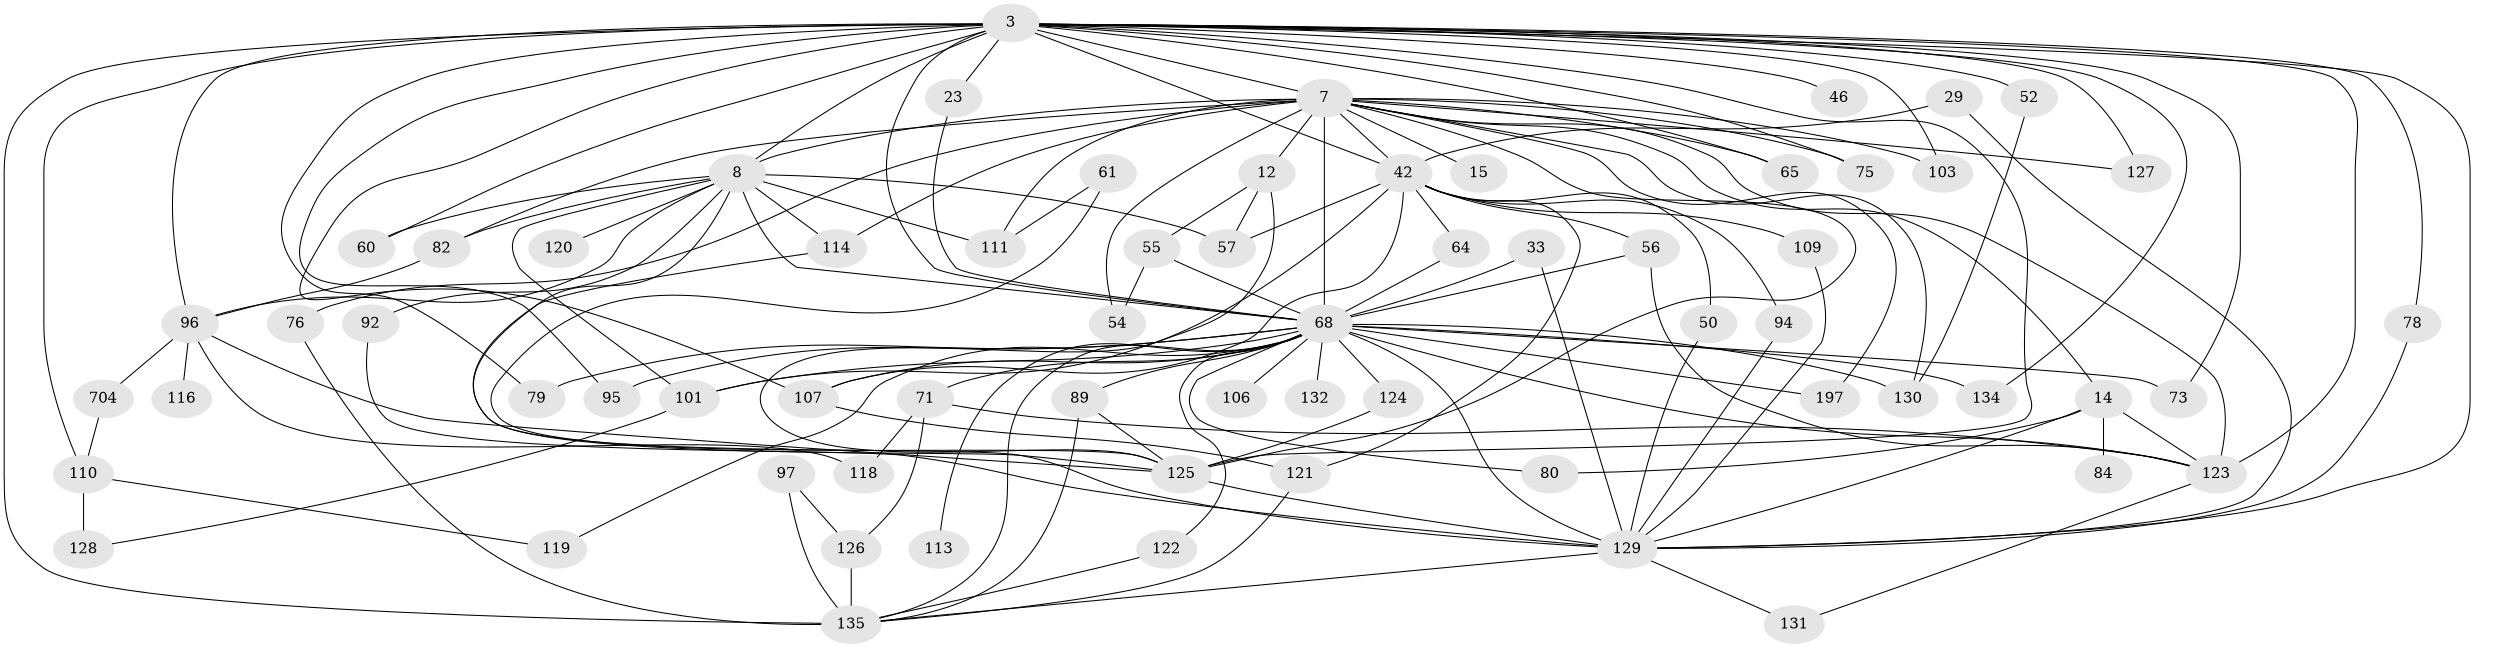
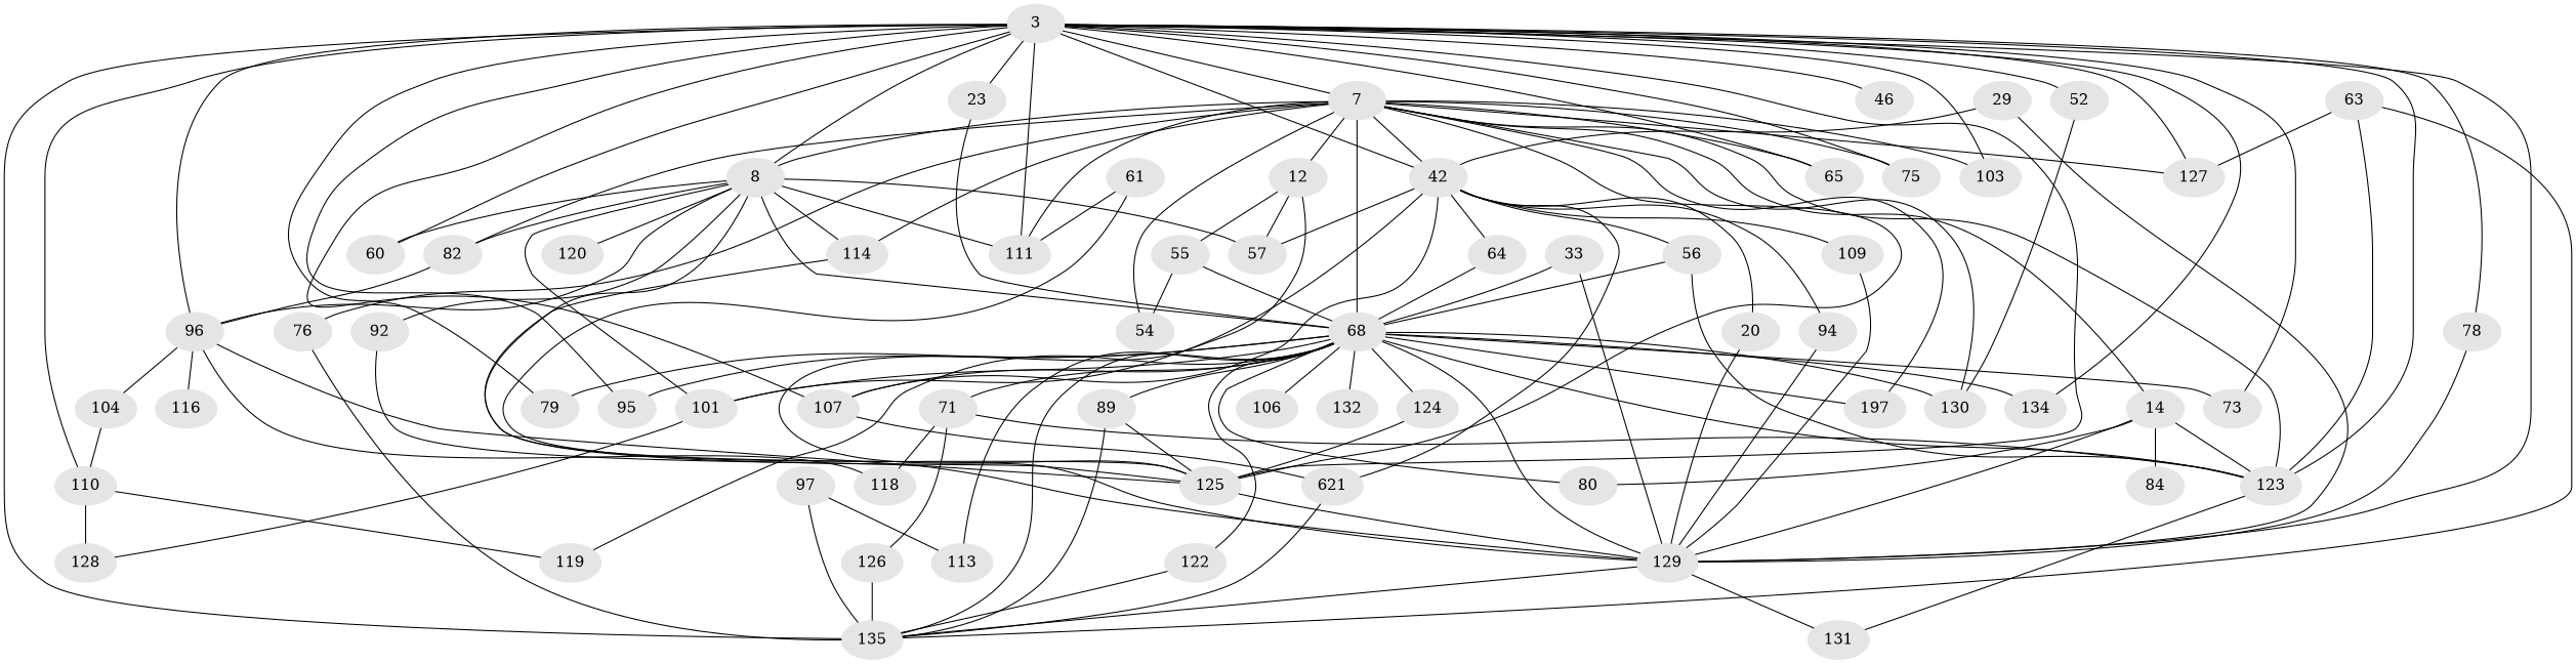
  graph {
    node [color=gray90 style=filled]
    3 [super="+1"]
    7 [super="+5"]
    8 [super="+4"]
    23
    42 [super="+36"]
    46
    52
    60
    65
    68 [super="+34+10+9"]
    73
    75
    78
    79
    95
    96 [super="+69"]
    103
    107 [super="+87"]
    110 [super="+74"]
    123 [super="+100+72+20+67"]
    125 [super="+77+108"]
    127 [super="+45"]
    129 [super="+70+59+115+85"]
    134 [super="+66+133"]
    135 [super="+37+62"]
    54
    12
    14
-   15
    76
    82
    111 [super="+26"]
    114 [super="+90"]
    n34 [label=197]
    130 [super="+83"]
    57 [super="+13"]
    92
    101 [super="+35"]
    120
-   50
+   50 [label=20]
    56 [super="+53"]
    64
    94
    109 [super="+102"]
-   121 [super="+112"]
+   121 [super="+112" label=621]
    80
    71 [super="+44"]
    89 [super="+86"]
    106
    113
    119
    122
    124
    132
    118
-   104 [label=704]
+   104
    116
    128 [super="+105"]
    131
    55
    84
    29
    33 [super="+31"]
    97 [super="+93+88"]
    61
+   63 [super="+49"]
    126
    3 -- 7 [weight=4]
    3 -- 8 [weight=4]
    3 -- 23
    3 -- 42 [weight=3]
    3 -- 46 [weight=2]
    3 -- 52 [weight=2]
    3 -- 60
    3 -- 65
-   3 -- 68 [weight=9]
+   3 -- 111 [weight=9]
    3 -- 73
    3 -- 75
    3 -- 78
    3 -- 79
    3 -- 95
    3 -- 96 [weight=6]
    3 -- 103
    3 -- 107 [weight=2]
    3 -- 110 [weight=3]
    3 -- 123 [weight=6]
    3 -- 125
    3 -- 127
    3 -- 129 [weight=4]
    3 -- 134
    3 -- 135 [weight=4]
    7 -- 8 [weight=4]
    7 -- 42 [weight=2]
    7 -- 65
    7 -- 68 [weight=9]
    7 -- 75
    7 -- 103
    7 -- 123
    7 -- 125
    7 -- 127 [weight=2]
    7 -- 54
    7 -- 12 [weight=2]
    7 -- 14 [weight=2]
-   7 -- 15
    7 -- 76
    7 -- 82
    7 -- 111
    7 -- 114
    7 -- n34
    7 -- 130
    8 -- 60
    8 -- 68 [weight=8]
    8 -- 96
    8 -- 125 [weight=2]
    8 -- 82
    8 -- 111 [weight=2]
    8 -- 114
    8 -- 57
    8 -- 92
    8 -- 101
    8 -- 120 [weight=2]
    23 -- 68
    42 -- 107 [weight=2]
    42 -- 57
    42 -- 101
    42 -- 50
    42 -- 56
    42 -- 64
    42 -- 94
    42 -- 109 [weight=2]
    42 -- 121
    52 -- 130
    68 -- 73
    68 -- 79
    68 -- 95
    68 -- 107
    68 -- 123
    68 -- 129 [weight=8]
    68 -- 134 [weight=3]
    68 -- 135 [weight=2]
    68 -- n34
    68 -- 130
    68 -- 101
    68 -- 80
    68 -- 71 [weight=2]
    68 -- 89
    68 -- 106 [weight=2]
    68 -- 113
    68 -- 119
    68 -- 122
    68 -- 124
    68 -- 132 [weight=2]
    78 -- 129
    96 -- 125
    96 -- 118
    96 -- 104
    96 -- 116
    107 -- 121
    110 -- 119
    110 -- 128 [weight=2]
    123 -- 131
    125 -- 129
    129 -- 135
    129 -- 131
    12 -- 125
    12 -- 57
    12 -- 55
    14 -- 123
    14 -- 129 [weight=3]
    14 -- 80
    14 -- 84
    76 -- 135
    82 -- 96
    114 -- 129
    92 -- 129
    101 -- 128
    50 -- 129
    56 -- 68
    56 -- 123
    64 -- 68
    94 -- 129
    109 -- 129
    121 -- 135
    71 -- 123
    71 -- 118
    71 -- 126
    89 -- 125
    89 -- 135
    122 -- 135
    124 -- 125
    104 -- 110
    55 -- 68
    55 -- 54
    29 -- 42
    29 -- 129
    33 -- 68 [weight=2]
    33 -- 129
    97 -- 135 [weight=2]
-   97 -- 126
+   97 -- 113
    61 -- 125
    61 -- 111
+   63 -- 123
+   63 -- 127
+   63 -- 135
    126 -- 135
  }
